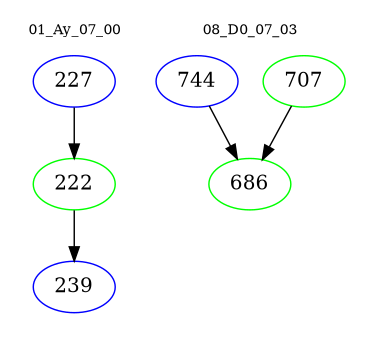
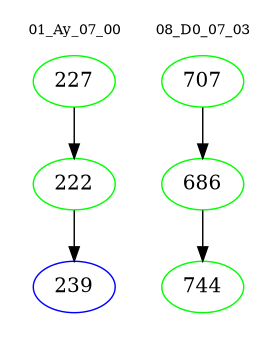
  digraph {
    node [color=green]
    edge [color=black]
-   n1 [color=blue label=227]
+   n1 [label=227]
    n2 [label=222]
    n3 [color=blue label=239]
    n4 [label=707]
    n5 [label=686]
-   n6 [color=blue label=744]
+   n6 [label=744]
    subgraph cluster_1 {
      color=white
      fontsize=10
      label="01_Ay_07_00"
      n1
      n2
      n3
    }
    subgraph cluster_2 {
      color=white
      fontsize=10
      label="08_D0_07_03"
      n4
      n5
      n6
    }
    n1 -> n2
    n2 -> n3
    n4 -> n5
-   n6 -> n5
+   n5 -> n6
  }
